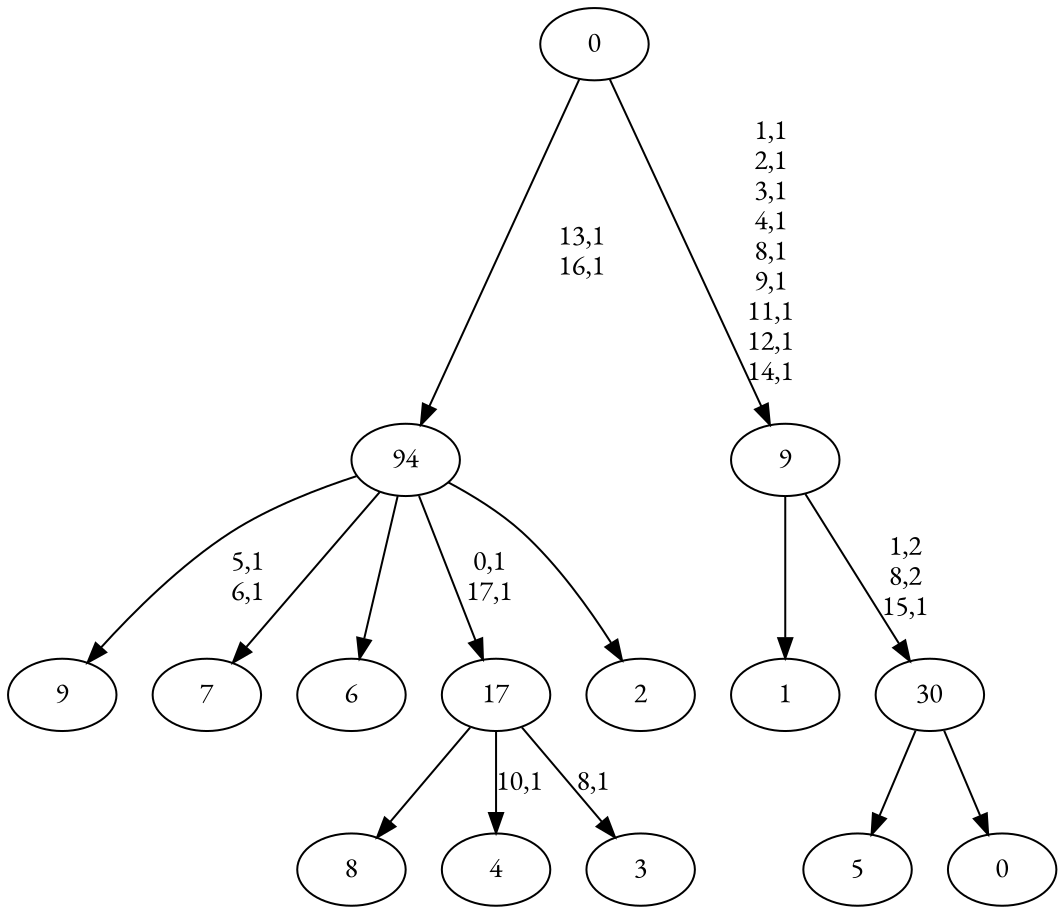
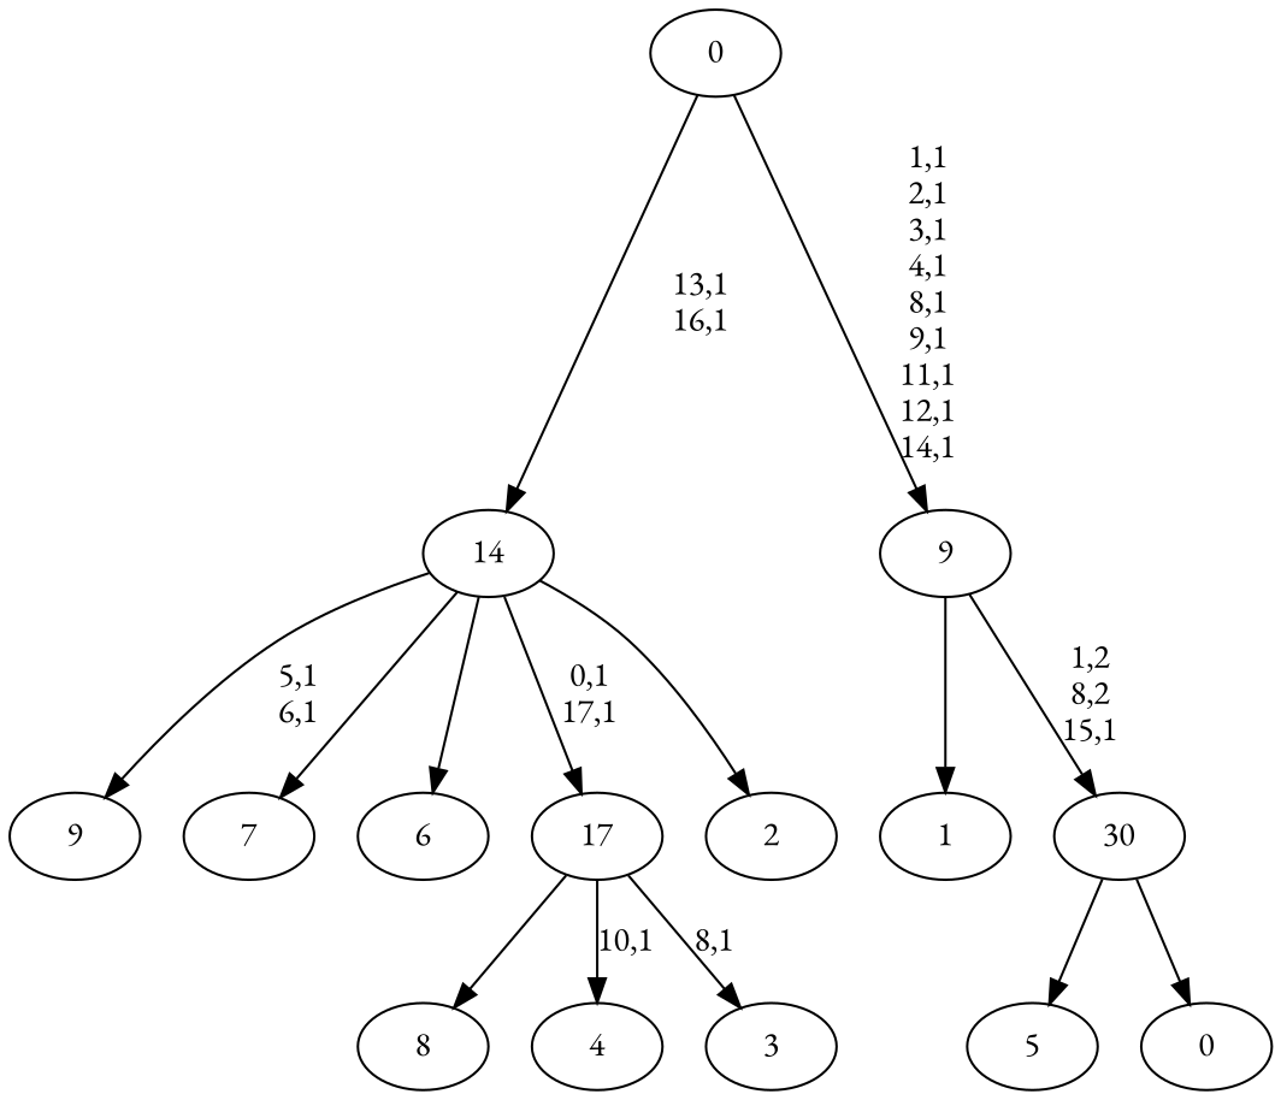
  digraph {
    fontname="EB Garamond"
    node [fontname="EB Garamond"]
    edge [fontname="EB Garamond"]
    n1 [label=9]
    n2 [label=8]
    n3 [label=7]
    n4 [label=6]
    n5 [label=5]
    n6 [label=4]
    n7 [label=3]
    17
    n9 [label=2]
-   14 [label=94]
+   14
    n11 [label=1]
    n12 [label=0]
    n13 [label=30]
    9
    0
    17 -> n2
    17 -> n6 [label="10,1"]
    17 -> n7 [label="8,1"]
    14 -> n1 [label="5,1\n6,1"]
    14 -> n3
    14 -> n4
    14 -> 17 [label="0,1\n17,1"]
    14 -> n9
    n13 -> n5
    n13 -> n12
    9 -> n11
    9 -> n13 [label="1,2\n8,2\n15,1"]
    0 -> 14 [label="13,1\n16,1"]
    0 -> 9 [label="1,1\n2,1\n3,1\n4,1\n8,1\n9,1\n11,1\n12,1\n14,1"]
  }
